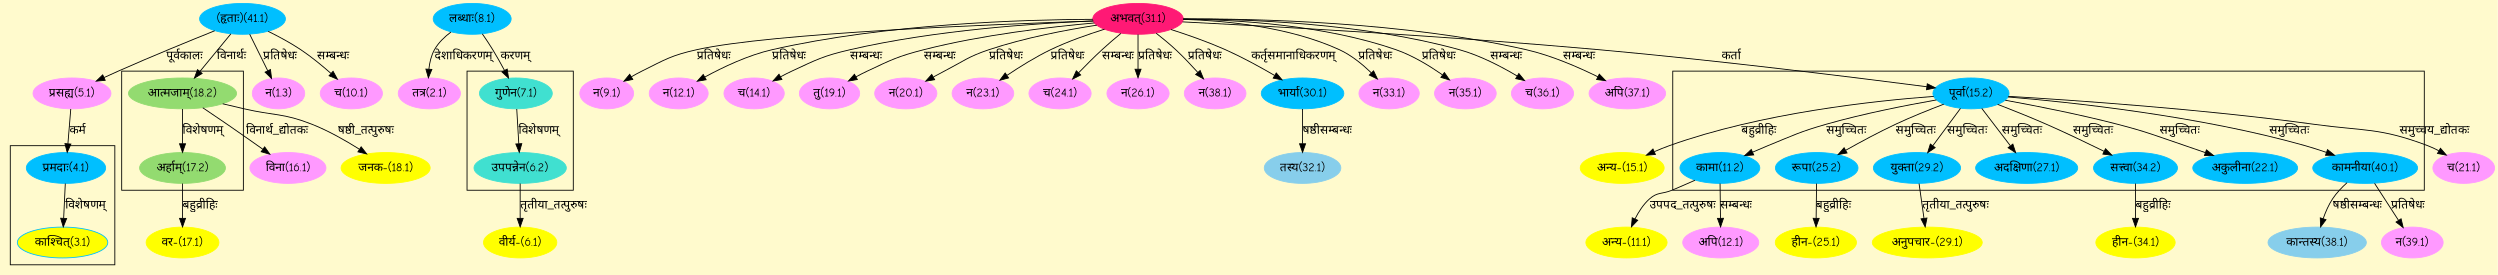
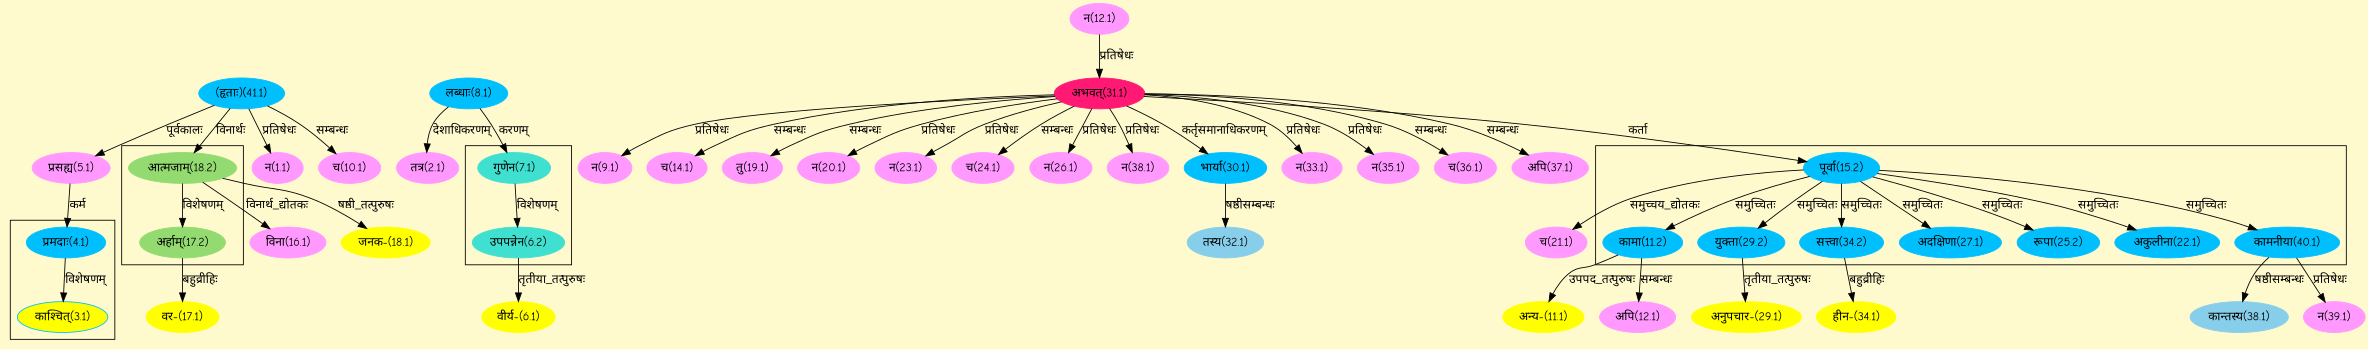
  digraph {
    bgcolor=lemonchiffon1
    compound=true
    fontname="Comic Neue"
    rankdir=BT
    node [color="#FF99FF" fontname="Comic Neue" style=filled]
    edge [dir=back fontname="Comic Neue"]
    n1 [color="#00BFFF" fillcolor="#FFFF00" label="काश्चित्(3.1)"]
    n2 [color="#00BFFF" label="प्रमदाः(4.1)"]
    n3 [color="#40E0D0" label="उपपन्नेन(6.2)"]
    n4 [color="#40E0D0" label="गुणेन(7.1)"]
    n5 [color="#00BFFF" label="कामा(11.2)"]
    n6 [color="#00BFFF" label="पूर्वा(15.2)"]
    n7 [color="#00BFFF" label="अकुलीना(22.1)"]
    n8 [color="#00BFFF" label="रूपा(25.2)"]
    n9 [color="#00BFFF" label="अदक्षिणा(27.1)"]
    n10 [color="#00BFFF" label="युक्ता(29.2)"]
    n11 [color="#00BFFF" label="सत्त्वा(34.2)"]
    n12 [color="#00BFFF" label="कामनीया(40.1)"]
    n13 [color="#93DB70" label="अर्हाम्(17.2)"]
    n14 [color="#93DB70" label="आत्मजाम्(18.2)"]
    n15 [label="प्रसह्य(5.1)"]
    n16 [color="#00BFFF" label="लब्धाः(8.1)"]
    n17 [color="#FF1975" label="अभवत्(31.1)"]
    n18 [color="#00BFFF" label="(हृताः)(41.1)"]
-   n19 [label="न(1.3)"]
+   n19 [label="न(1.1)"]
    n20 [label="तत्र(2.1)"]
    n21 [color="#FFFF00" label="वीर्य-(6.1)"]
    n22 [label="न(9.1)"]
    n23 [label="च(10.1)"]
    n24 [color="#FFFF00" label="अन्य-(11.1)"]
    n25 [label="अपि(12.1)"]
    n26 [label="न(12.1)"]
    n27 [label="च(14.1)"]
-   n28 [color="#FFFF00" label="अन्य-(15.1)"]
    n29 [label="विना(16.1)"]
    n30 [color="#FFFF00" label="वर-(17.1)"]
    n31 [color="#FFFF00" label="जनक-(18.1)"]
    n32 [label="तु(19.1)"]
    n33 [label="न(20.1)"]
    n34 [label="च(21.1)"]
    n35 [label="न(23.1)"]
    n36 [label="च(24.1)"]
-   n37 [color="#FFFF00" label="हीन-(25.1)"]
    n38 [label="न(26.1)"]
    n39 [label="न(38.1)"]
    n40 [color="#FFFF00" label="अनुपचार-(29.1)"]
    n41 [color="#00BFFF" label="भार्या(30.1)"]
    n42 [color="#87CEEB" label="तस्य(32.1)"]
    n43 [label="न(33.1)"]
    n44 [color="#FFFF00" label="हीन-(34.1)"]
    n45 [label="न(35.1)"]
    n46 [label="च(36.1)"]
    n47 [label="अपि(37.1)"]
    n48 [color="#87CEEB" label="कान्तस्य(38.1)"]
    n49 [label="न(39.1)"]
    subgraph cluster_1 {
      n1
      n2
    }
    subgraph cluster_2 {
      n3
      n4
    }
    subgraph cluster_3 {
      n5
      n6
      n7
      n8
      n9
      n10
      n11
      n12
    }
    subgraph cluster_4 {
      n13
      n14
    }
    n1 -> n2 [label="विशेषणम्"]
    n2 -> n15 [label="कर्म"]
    n3 -> n4 [label="विशेषणम्"]
    n4 -> n16 [label="करणम्"]
    n5 -> n6 [label="समुच्चितः"]
    n6 -> n17 [label="कर्ता"]
    n7 -> n6 [label="समुच्चितः"]
    n8 -> n6 [label="समुच्चितः"]
    n9 -> n6 [label="समुच्चितः"]
    n10 -> n6 [label="समुच्चितः"]
    n11 -> n6 [label="समुच्चितः"]
    n12 -> n6 [label="समुच्चितः"]
    n13 -> n14 [label="विशेषणम्"]
    n14 -> n18 [label="विनार्थः"]
    n15 -> n18 [label="पूर्वकालः"]
    n19 -> n18 [label="प्रतिषेधः"]
    n20 -> n16 [label="देशाधिकरणम्"]
    n21 -> n3 [label="तृतीया_तत्पुरुषः"]
    n22 -> n17 [label="प्रतिषेधः"]
    n23 -> n18 [label="सम्बन्धः"]
    n24 -> n5 [label="उपपद_तत्पुरुषः"]
    n25 -> n5 [label="सम्बन्धः"]
-   n26 -> n17 [label="प्रतिषेधः"]
+   n17 -> n26 [label="प्रतिषेधः"]
    n27 -> n17 [label="सम्बन्धः"]
-   n28 -> n6 [label="बहुव्रीहिः"]
    n29 -> n14 [label="विनार्थ_द्योतकः"]
    n30 -> n13 [label="बहुव्रीहिः"]
    n31 -> n14 [label="षष्ठी_तत्पुरुषः"]
    n32 -> n17 [label="सम्बन्धः"]
    n33 -> n17 [label="प्रतिषेधः"]
    n34 -> n6 [label="समुच्चय_द्योतकः"]
    n35 -> n17 [label="प्रतिषेधः"]
    n36 -> n17 [label="सम्बन्धः"]
-   n37 -> n8 [label="बहुव्रीहिः"]
    n38 -> n17 [label="प्रतिषेधः"]
    n39 -> n17 [label="प्रतिषेधः"]
    n40 -> n10 [label="तृतीया_तत्पुरुषः"]
    n41 -> n17 [label="कर्तृसमानाधिकरणम्"]
    n42 -> n41 [label="षष्ठीसम्बन्धः"]
    n43 -> n17 [label="प्रतिषेधः"]
    n44 -> n11 [label="बहुव्रीहिः"]
    n45 -> n17 [label="प्रतिषेधः"]
    n46 -> n17 [label="सम्बन्धः"]
    n47 -> n17 [label="सम्बन्धः"]
    n48 -> n12 [label="षष्ठीसम्बन्धः"]
    n49 -> n12 [label="प्रतिषेधः"]
  }
